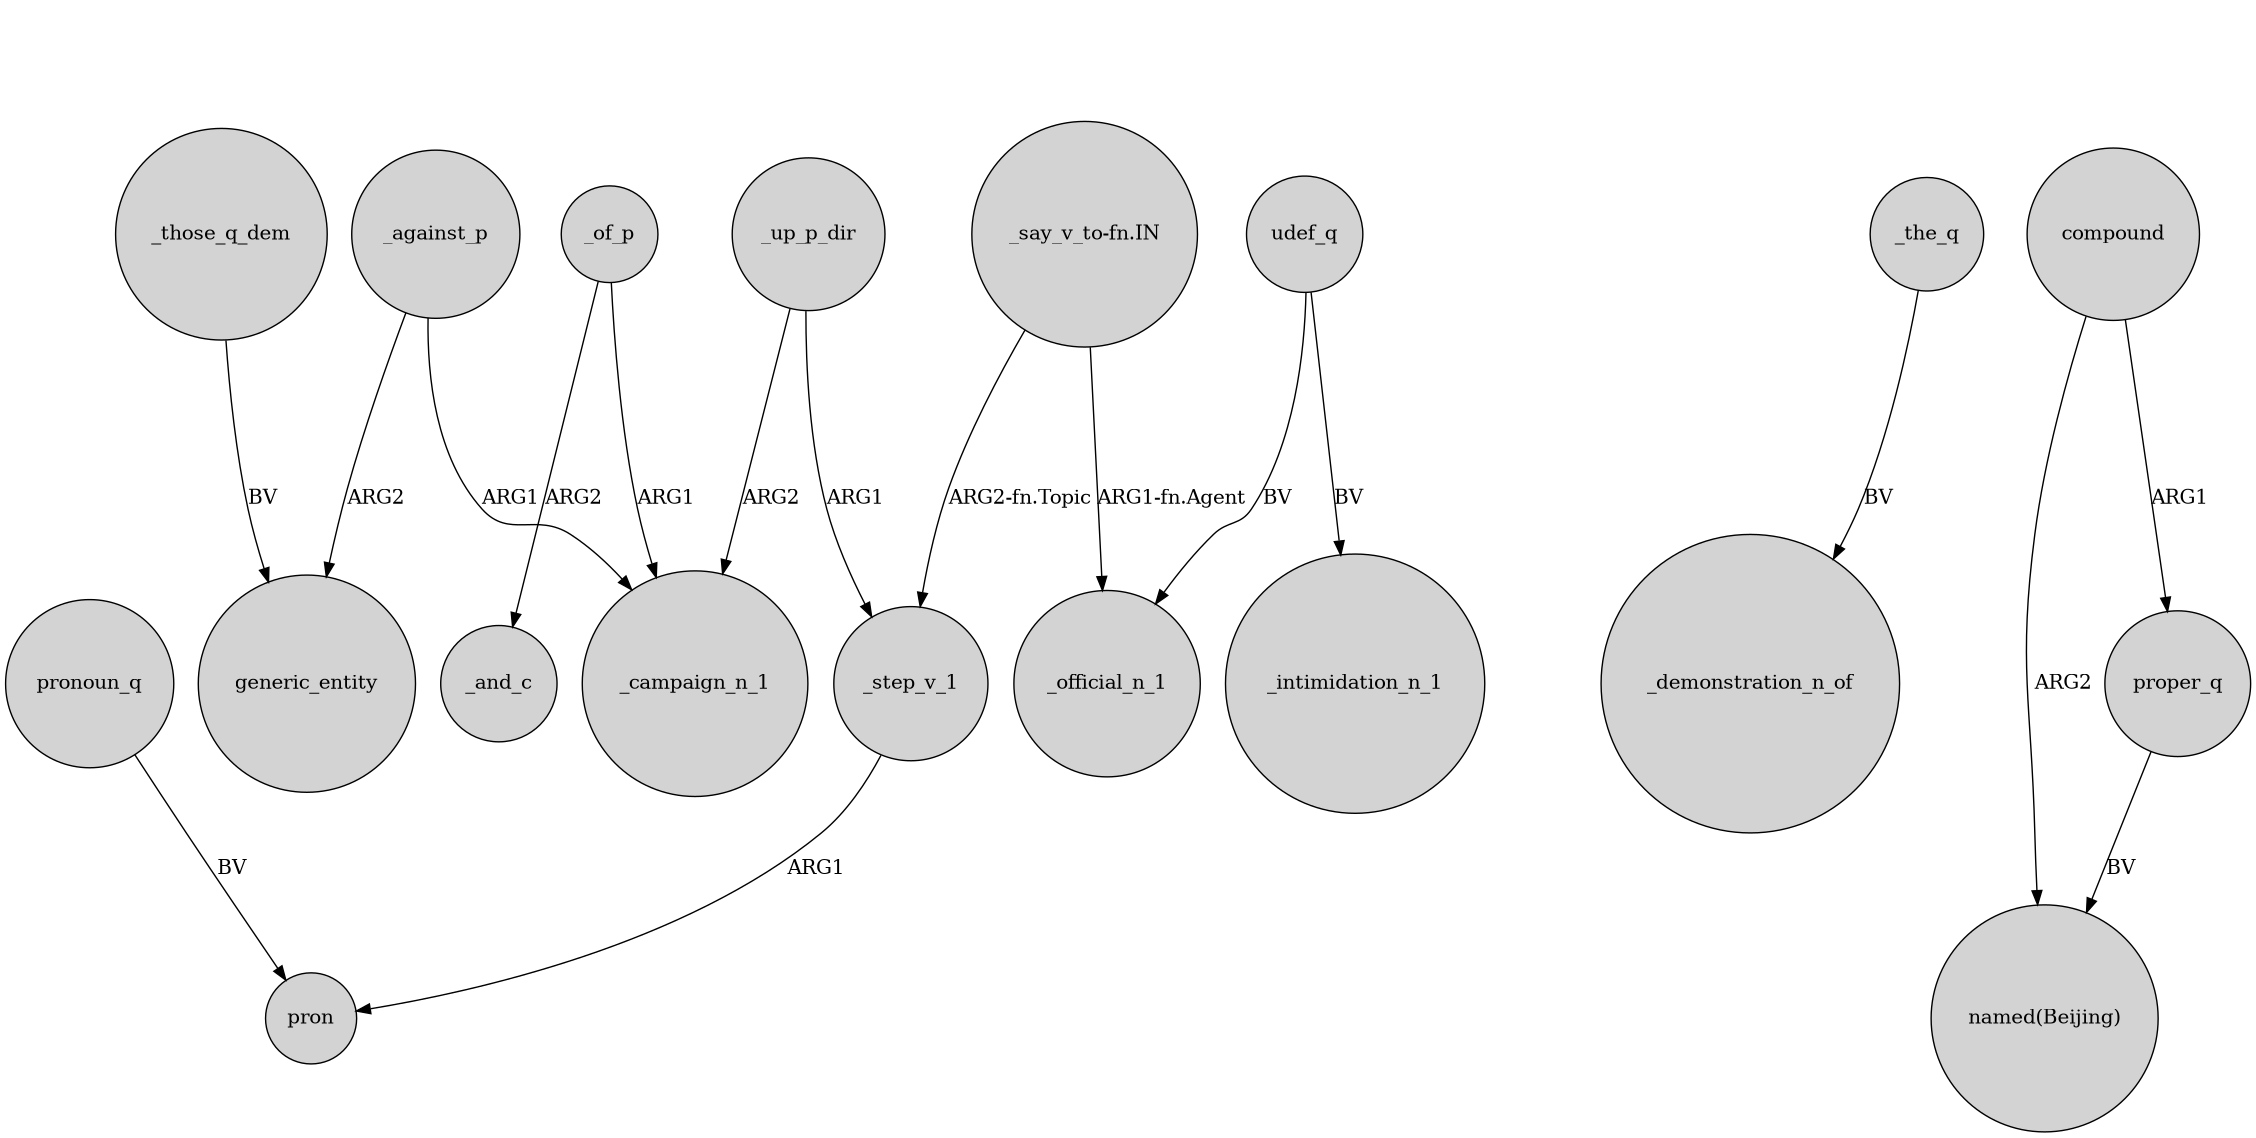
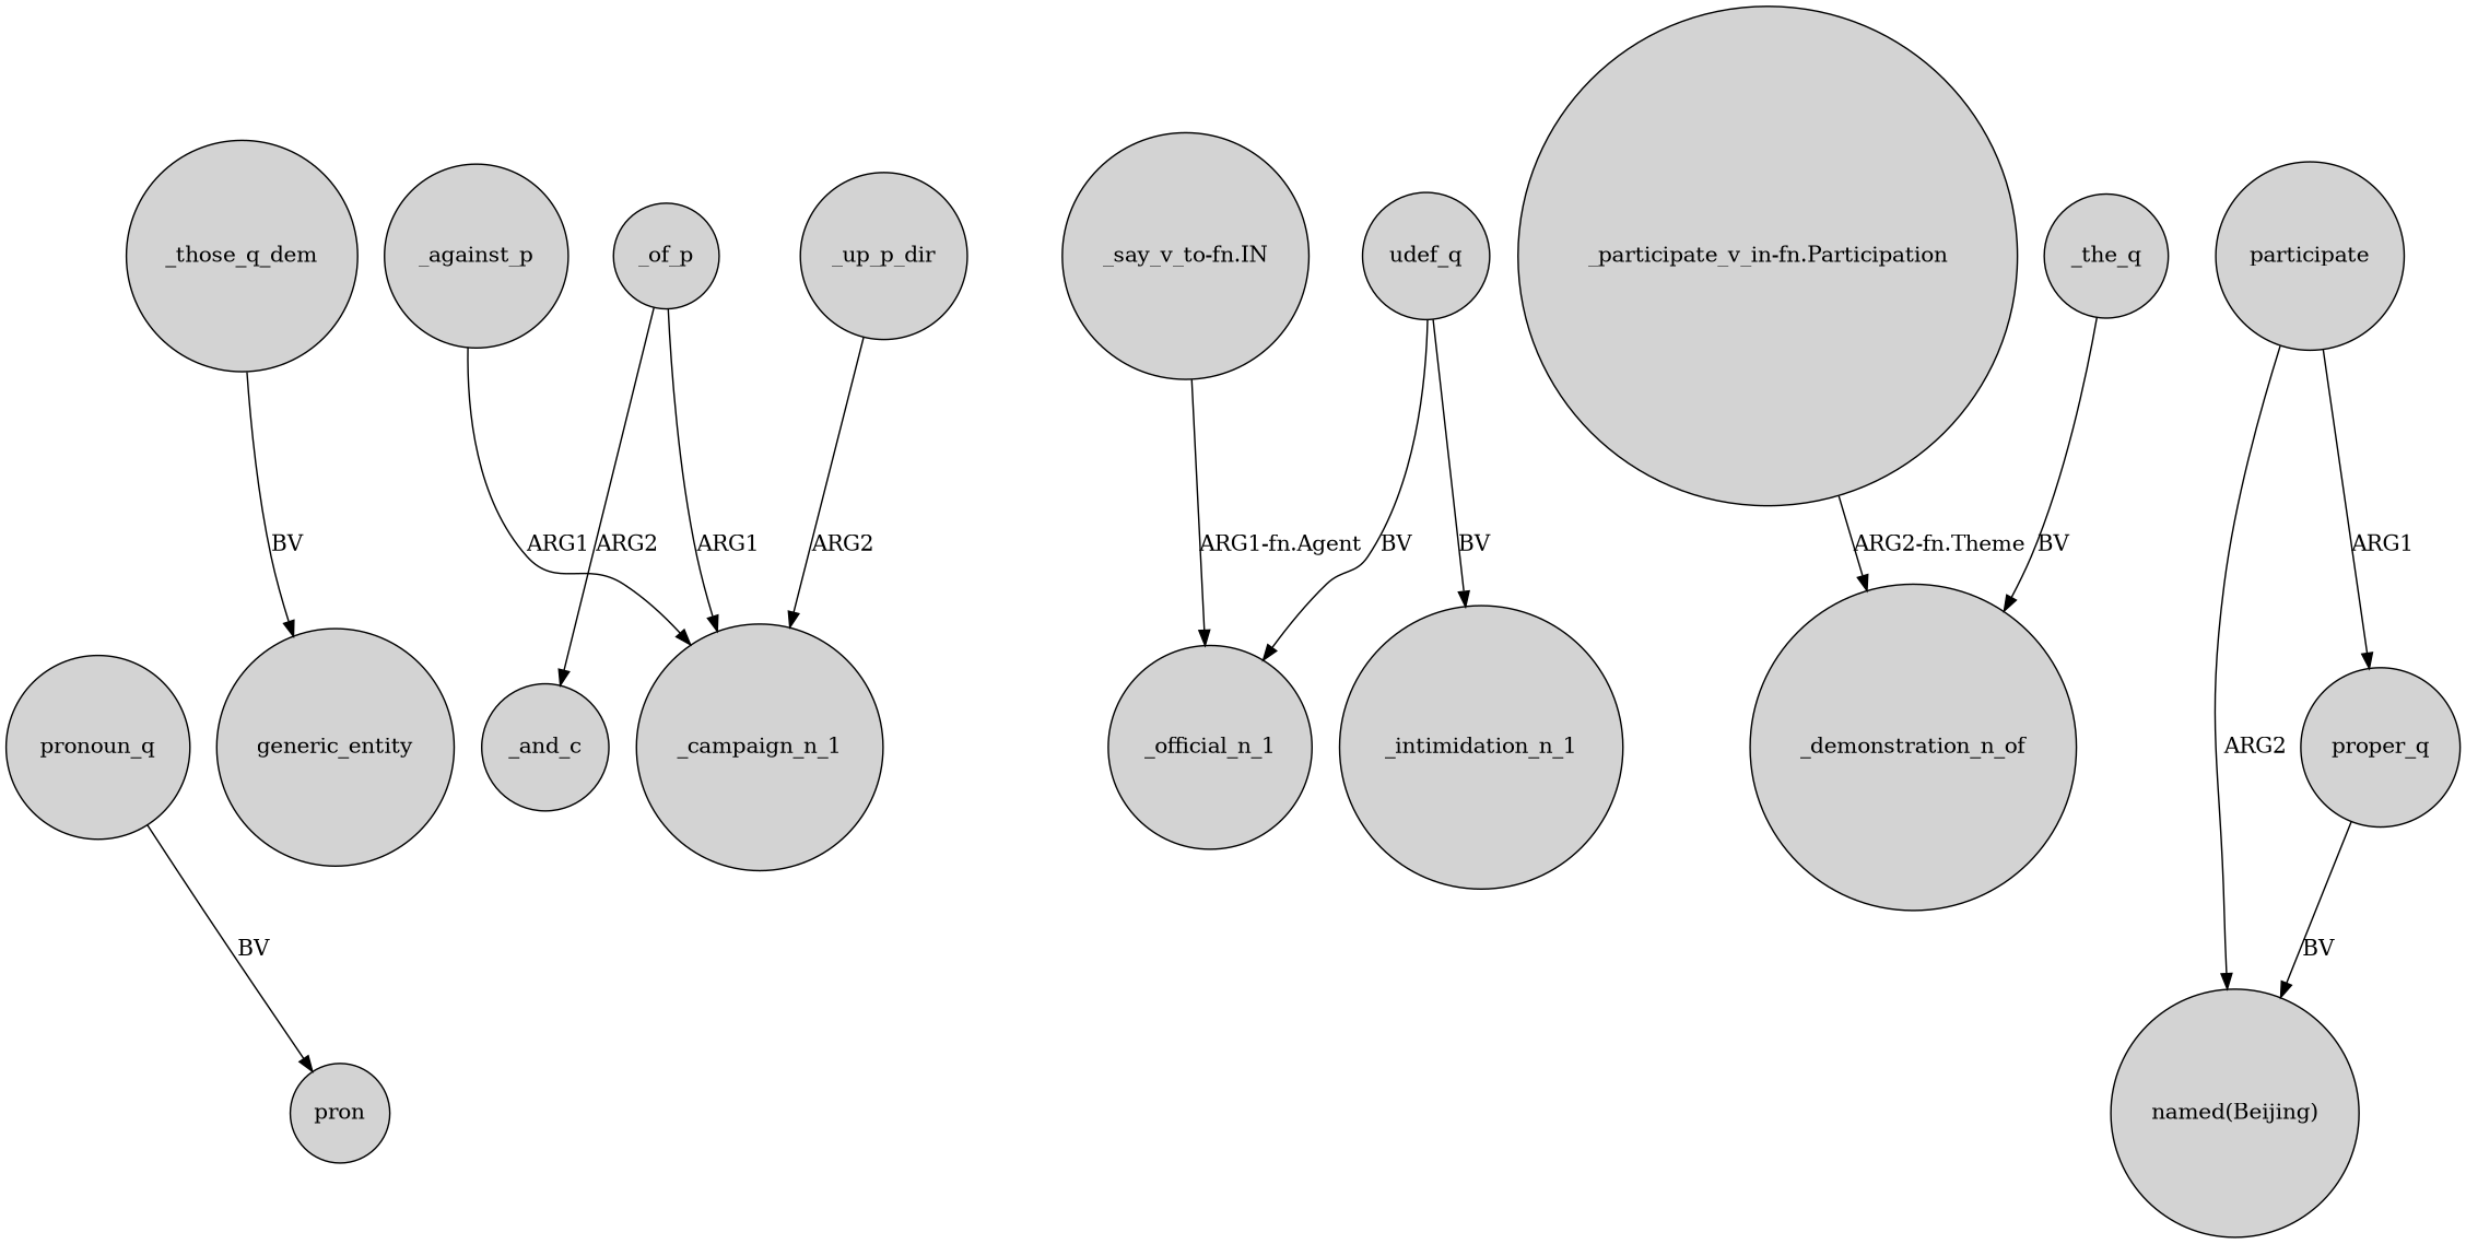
  digraph {
    node [shape=circle style=filled]
-   _step_v_1
    pron
    _up_p_dir
    _campaign_n_1
    _against_p
    generic_entity
    "_say_v_to-fn.IN"
    _official_n_1
    _of_p
    _and_c
+   "_participate_v_in-fn.Participation"
    _demonstration_n_of
    pronoun_q
    _the_q
    udef_q
    _intimidation_n_1
-   compound
+   compound [label=participate]
    "named(Beijing)"
    proper_q
    _those_q_dem
-   _step_v_1 -> pron [label=ARG1]
-   _up_p_dir -> _step_v_1 [label=ARG1]
    _up_p_dir -> _campaign_n_1 [label=ARG2]
    _against_p -> _campaign_n_1 [label=ARG1]
-   _against_p -> generic_entity [label=ARG2]
-   "_say_v_to-fn.IN" -> _step_v_1 [label="ARG2-fn.Topic"]
    "_say_v_to-fn.IN" -> _official_n_1 [label="ARG1-fn.Agent"]
    _of_p -> _campaign_n_1 [label=ARG1]
    _of_p -> _and_c [label=ARG2]
+   "_participate_v_in-fn.Participation" -> _demonstration_n_of [label="ARG2-fn.Theme"]
    pronoun_q -> pron [label=BV]
    _the_q -> _demonstration_n_of [label=BV]
    udef_q -> _official_n_1 [label=BV]
    udef_q -> _intimidation_n_1 [label=BV]
    compound -> "named(Beijing)" [label=ARG2]
    compound -> proper_q [label=ARG1]
    proper_q -> "named(Beijing)" [label=BV]
    _those_q_dem -> generic_entity [label=BV]
  }
